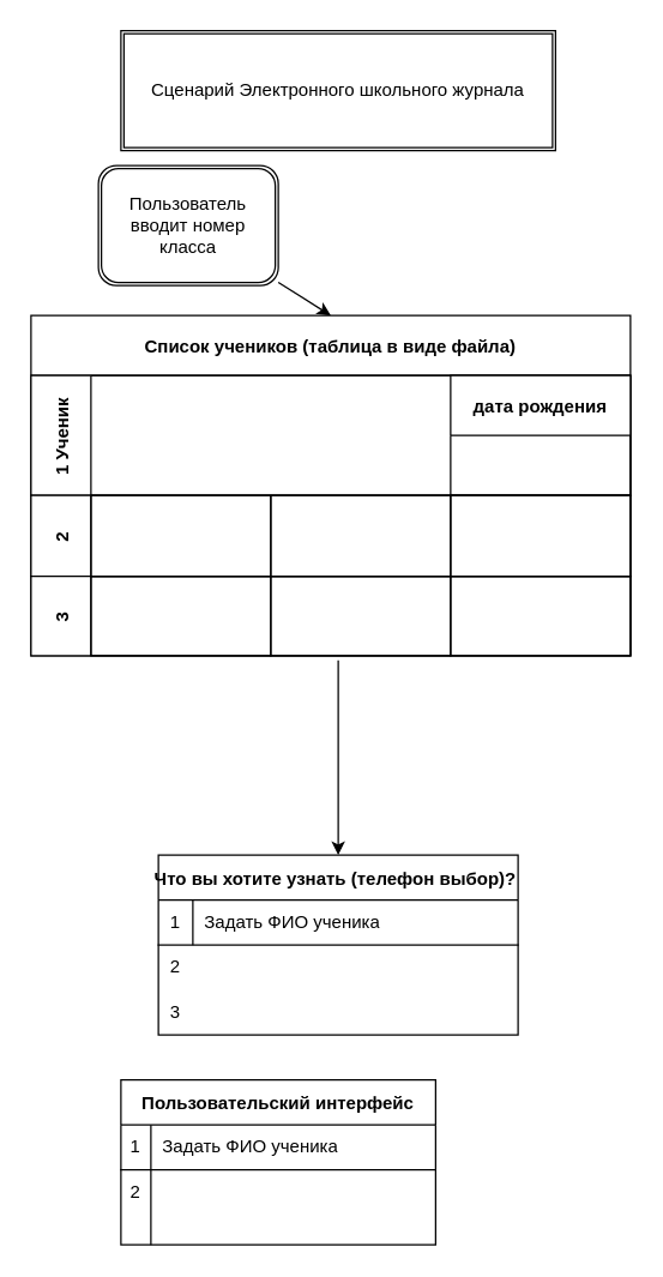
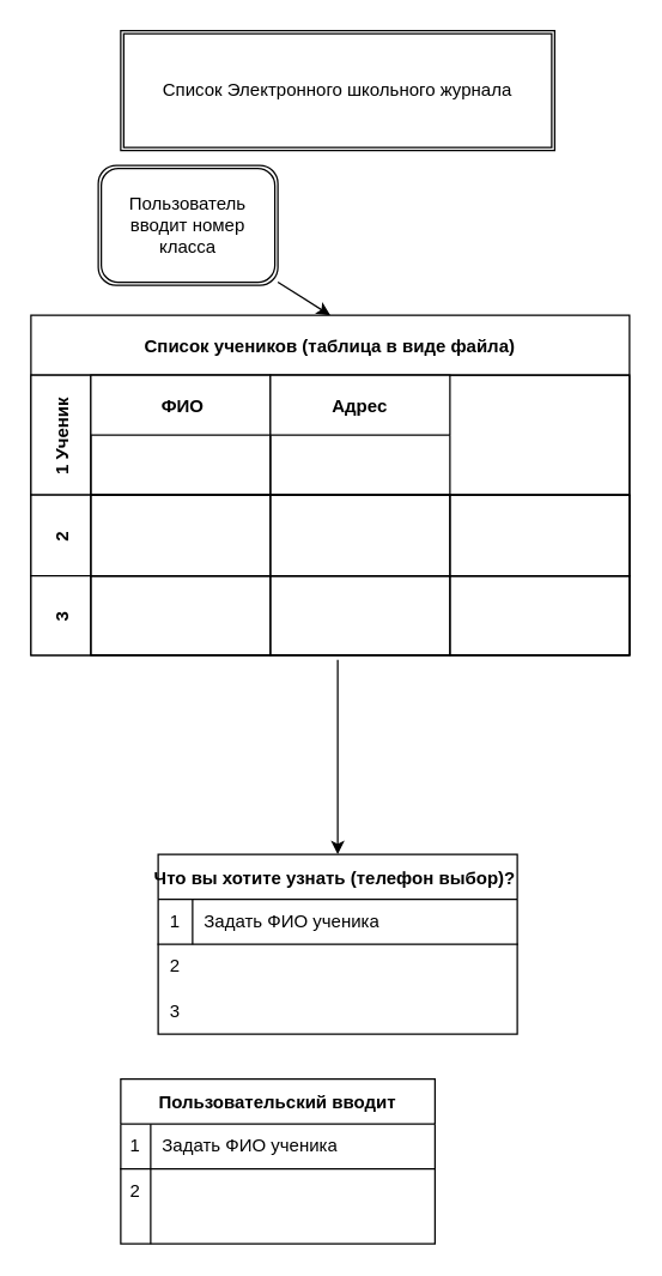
  <mxCell id="0" />
  <mxCell id="1" parent="0" />
- <mxCell id="2" value="Пользовательский интерфейс" style="shape=table;startSize=30;container=1;collapsible=0;childLayout=tableLayout;fixedRows=1;rowLines=0;fontStyle=1;align=center;pointerEvents=1;" parent="1" vertex="1"><mxGeometry x="80" y="720" width="210" height="110" as="geometry" /></mxCell>
+ <mxCell id="2" value="Пользовательский вводит" style="shape=table;startSize=30;container=1;collapsible=0;childLayout=tableLayout;fixedRows=1;rowLines=0;fontStyle=1;align=center;pointerEvents=1;" parent="1" vertex="1"><mxGeometry x="80" y="720" width="210" height="110" as="geometry" /></mxCell>
  <mxCell id="3" value="" style="shape=partialRectangle;html=1;whiteSpace=wrap;collapsible=0;dropTarget=0;pointerEvents=1;fillColor=none;top=0;left=0;bottom=1;right=0;points=[[0,0.5],[1,0.5]];portConstraint=eastwest;" parent="2" vertex="1"><mxGeometry y="30" width="210" height="30" as="geometry" /></mxCell>
  <mxCell id="4" value="1" style="shape=partialRectangle;html=1;whiteSpace=wrap;connectable=0;fillColor=none;top=0;left=0;bottom=0;right=0;overflow=hidden;pointerEvents=1;" parent="3" vertex="1"><mxGeometry width="20" height="30" as="geometry"><mxRectangle width="20" height="30" as="alternateBounds" /></mxGeometry></mxCell>
  <mxCell id="5" value="Задать ФИО ученика" style="shape=partialRectangle;html=1;whiteSpace=wrap;connectable=0;fillColor=none;top=0;left=0;bottom=0;right=0;align=left;spacingLeft=6;overflow=hidden;pointerEvents=1;" parent="3" vertex="1"><mxGeometry x="20" width="190" height="30" as="geometry"><mxRectangle width="190" height="30" as="alternateBounds" /></mxGeometry></mxCell>
  <mxCell id="6" value="" style="shape=partialRectangle;html=1;whiteSpace=wrap;collapsible=0;dropTarget=0;pointerEvents=1;fillColor=none;top=0;left=0;bottom=0;right=0;points=[[0,0.5],[1,0.5]];portConstraint=eastwest;" parent="2" vertex="1"><mxGeometry y="60" width="210" height="30" as="geometry" /></mxCell>
  <mxCell id="7" value="2" style="shape=partialRectangle;html=1;whiteSpace=wrap;connectable=0;fillColor=none;top=0;left=0;bottom=0;right=0;overflow=hidden;pointerEvents=1;" parent="6" vertex="1"><mxGeometry width="20" height="30" as="geometry"><mxRectangle width="20" height="30" as="alternateBounds" /></mxGeometry></mxCell>
  <mxCell id="8" value="" style="shape=partialRectangle;html=1;whiteSpace=wrap;collapsible=0;dropTarget=0;pointerEvents=1;fillColor=none;top=0;left=0;bottom=0;right=0;points=[[0,0.5],[1,0.5]];portConstraint=eastwest;" parent="2" vertex="1"><mxGeometry y="90" width="210" height="20" as="geometry" /></mxCell>
  <mxCell id="9" value="" style="shape=partialRectangle;html=1;whiteSpace=wrap;connectable=0;fillColor=none;top=0;left=0;bottom=0;right=0;overflow=hidden;pointerEvents=1;" parent="8" vertex="1"><mxGeometry width="20" height="20" as="geometry"><mxRectangle width="20" height="20" as="alternateBounds" /></mxGeometry></mxCell>
  <mxCell id="10" value="" style="shape=partialRectangle;html=1;whiteSpace=wrap;connectable=0;fillColor=none;top=0;left=0;bottom=0;right=0;align=left;spacingLeft=6;overflow=hidden;pointerEvents=1;" parent="8" vertex="1"><mxGeometry x="20" width="190" height="20" as="geometry"><mxRectangle width="190" height="20" as="alternateBounds" /></mxGeometry></mxCell>
- <mxCell id="11" value="Сценарий Электронного школьного журнала" style="shape=ext;double=1;rounded=0;whiteSpace=wrap;html=1;" parent="1" vertex="1"><mxGeometry x="80" y="20" width="290" height="80" as="geometry" /></mxCell>
+ <mxCell id="11" value="Список Электронного школьного журнала" style="shape=ext;double=1;rounded=0;whiteSpace=wrap;html=1;" parent="1" vertex="1"><mxGeometry x="80" y="20" width="290" height="80" as="geometry" /></mxCell>
  <mxCell id="12" value="" style="edgeStyle=none;html=1;entryX=0.5;entryY=0;entryDx=0;entryDy=0;" parent="1" target="13" edge="1"><mxGeometry relative="1" as="geometry"><mxPoint x="225" y="440" as="sourcePoint" /></mxGeometry></mxCell>
  <mxCell id="13" value="Что вы хотите узнать (телефон выбор)? " style="shape=table;startSize=30;container=1;collapsible=0;childLayout=tableLayout;fixedRows=1;rowLines=0;fontStyle=1;align=center;pointerEvents=1;" parent="1" vertex="1"><mxGeometry x="105" y="570" width="240" height="120" as="geometry" /></mxCell>
  <mxCell id="14" value="" style="shape=partialRectangle;html=1;whiteSpace=wrap;collapsible=0;dropTarget=0;pointerEvents=1;fillColor=none;top=0;left=0;bottom=1;right=0;points=[[0,0.5],[1,0.5]];portConstraint=eastwest;" parent="13" vertex="1"><mxGeometry y="30" width="240" height="30" as="geometry" /></mxCell>
  <mxCell id="15" value="1" style="shape=partialRectangle;html=1;whiteSpace=wrap;connectable=0;fillColor=none;top=0;left=0;bottom=0;right=0;overflow=hidden;pointerEvents=1;" parent="14" vertex="1"><mxGeometry width="23" height="30" as="geometry"><mxRectangle width="23" height="30" as="alternateBounds" /></mxGeometry></mxCell>
  <mxCell id="16" value="Задать ФИО ученика" style="shape=partialRectangle;html=1;whiteSpace=wrap;connectable=0;fillColor=none;top=0;left=0;bottom=0;right=0;align=left;spacingLeft=6;overflow=hidden;pointerEvents=1;" parent="14" vertex="1"><mxGeometry x="23" width="217" height="30" as="geometry"><mxRectangle width="217" height="30" as="alternateBounds" /></mxGeometry></mxCell>
  <mxCell id="17" value="" style="shape=partialRectangle;html=1;whiteSpace=wrap;collapsible=0;dropTarget=0;pointerEvents=1;fillColor=none;top=0;left=0;bottom=0;right=0;points=[[0,0.5],[1,0.5]];portConstraint=eastwest;" parent="13" vertex="1"><mxGeometry y="60" width="240" height="30" as="geometry" /></mxCell>
  <mxCell id="18" value="2" style="shape=partialRectangle;html=1;whiteSpace=wrap;connectable=0;fillColor=none;top=0;left=0;bottom=0;right=0;overflow=hidden;pointerEvents=1;" parent="17" vertex="1"><mxGeometry width="23" height="30" as="geometry"><mxRectangle width="23" height="30" as="alternateBounds" /></mxGeometry></mxCell>
  <mxCell id="19" value="" style="shape=partialRectangle;html=1;whiteSpace=wrap;collapsible=0;dropTarget=0;pointerEvents=1;fillColor=none;top=0;left=0;bottom=0;right=0;points=[[0,0.5],[1,0.5]];portConstraint=eastwest;" parent="13" vertex="1"><mxGeometry y="90" width="240" height="30" as="geometry" /></mxCell>
  <mxCell id="20" value="3" style="shape=partialRectangle;html=1;whiteSpace=wrap;connectable=0;fillColor=none;top=0;left=0;bottom=0;right=0;overflow=hidden;pointerEvents=1;" parent="19" vertex="1"><mxGeometry width="23" height="30" as="geometry"><mxRectangle width="23" height="30" as="alternateBounds" /></mxGeometry></mxCell>
  <mxCell id="21" value="" style="edgeStyle=none;html=1;" parent="1" source="22" edge="1"><mxGeometry relative="1" as="geometry"><mxPoint x="220" y="210" as="targetPoint" /></mxGeometry></mxCell>
  <mxCell id="22" value="Пользователь вводит номер класса" style="shape=ext;double=1;rounded=1;whiteSpace=wrap;html=1;" parent="1" vertex="1"><mxGeometry x="65" y="110" width="120" height="80" as="geometry" /></mxCell>
  <mxCell id="23" value="Список учеников (таблица в виде файла)" style="shape=table;childLayout=tableLayout;rowLines=0;columnLines=0;startSize=40;collapsible=0;recursiveResize=0;expand=0;pointerEvents=0;fontStyle=1;align=center;" parent="1" vertex="1"><mxGeometry x="20" y="210" width="400" height="227" as="geometry" /></mxCell>
  <mxCell id="24" value="1 Ученик" style="swimlane;horizontal=0;points=[[0,0.5],[1,0.5]];portConstraint=eastwest;startSize=40;collapsible=0;recursiveResize=0;expand=0;pointerEvents=0;fontStyle=1" parent="23" vertex="1"><mxGeometry y="40" width="400" height="80" as="geometry" /></mxCell>
- <mxCell id="27" value="дата рождения" style="swimlane;connectable=0;startSize=40;collapsible=0;recursiveResize=0;expand=0;pointerEvents=0;" parent="24" vertex="1"><mxGeometry x="280" width="120" height="80" as="geometry"><mxRectangle width="120" height="80" as="alternateBounds" /></mxGeometry></mxCell>
+ <mxCell id="25" value=" ФИО" style="swimlane;connectable=0;startSize=40;collapsible=0;recursiveResize=0;expand=0;pointerEvents=0;" parent="24" vertex="1"><mxGeometry x="40" width="120" height="80" as="geometry"><mxRectangle width="120" height="80" as="alternateBounds" /></mxGeometry></mxCell>
+ <mxCell id="26" value="Адрес" style="swimlane;connectable=0;startSize=40;collapsible=0;recursiveResize=0;expand=0;pointerEvents=0;" parent="24" vertex="1"><mxGeometry x="160" width="120" height="80" as="geometry"><mxRectangle width="120" height="80" as="alternateBounds" /></mxGeometry></mxCell>
  <mxCell id="28" value="2" style="swimlane;horizontal=0;points=[[0,0.5],[1,0.5]];portConstraint=eastwest;startSize=40;collapsible=0;recursiveResize=0;expand=0;pointerEvents=0;" parent="23" vertex="1"><mxGeometry y="120" width="400" height="54" as="geometry" /></mxCell>
  <mxCell id="29" value="" style="swimlane;connectable=0;startSize=0;collapsible=0;recursiveResize=0;expand=0;pointerEvents=0;" parent="28" vertex="1"><mxGeometry x="40" width="120" height="54" as="geometry"><mxRectangle width="120" height="54" as="alternateBounds" /></mxGeometry></mxCell>
  <mxCell id="30" value="" style="swimlane;connectable=0;startSize=0;collapsible=0;recursiveResize=0;expand=0;pointerEvents=0;" parent="28" vertex="1"><mxGeometry x="160" width="120" height="54" as="geometry"><mxRectangle width="120" height="54" as="alternateBounds" /></mxGeometry></mxCell>
  <mxCell id="31" value="" style="swimlane;connectable=0;startSize=0;collapsible=0;recursiveResize=0;expand=0;pointerEvents=0;" parent="28" vertex="1"><mxGeometry x="280" width="120" height="54" as="geometry"><mxRectangle width="120" height="54" as="alternateBounds" /></mxGeometry></mxCell>
  <mxCell id="32" value="3" style="swimlane;horizontal=0;points=[[0,0.5],[1,0.5]];portConstraint=eastwest;startSize=40;collapsible=0;recursiveResize=0;expand=0;pointerEvents=0;" parent="23" vertex="1"><mxGeometry y="174" width="400" height="53" as="geometry" /></mxCell>
  <mxCell id="33" value="" style="swimlane;connectable=0;startSize=0;collapsible=0;recursiveResize=0;expand=0;pointerEvents=0;" parent="32" vertex="1"><mxGeometry x="40" width="120" height="53" as="geometry"><mxRectangle width="120" height="53" as="alternateBounds" /></mxGeometry></mxCell>
  <mxCell id="34" value="" style="swimlane;connectable=0;startSize=0;collapsible=0;recursiveResize=0;expand=0;pointerEvents=0;" parent="32" vertex="1"><mxGeometry x="160" width="120" height="53" as="geometry"><mxRectangle width="120" height="53" as="alternateBounds" /></mxGeometry></mxCell>
  <mxCell id="35" value="" style="swimlane;connectable=0;startSize=0;collapsible=0;recursiveResize=0;expand=0;pointerEvents=0;" parent="32" vertex="1"><mxGeometry x="280" width="120" height="53" as="geometry"><mxRectangle width="120" height="53" as="alternateBounds" /></mxGeometry></mxCell>
